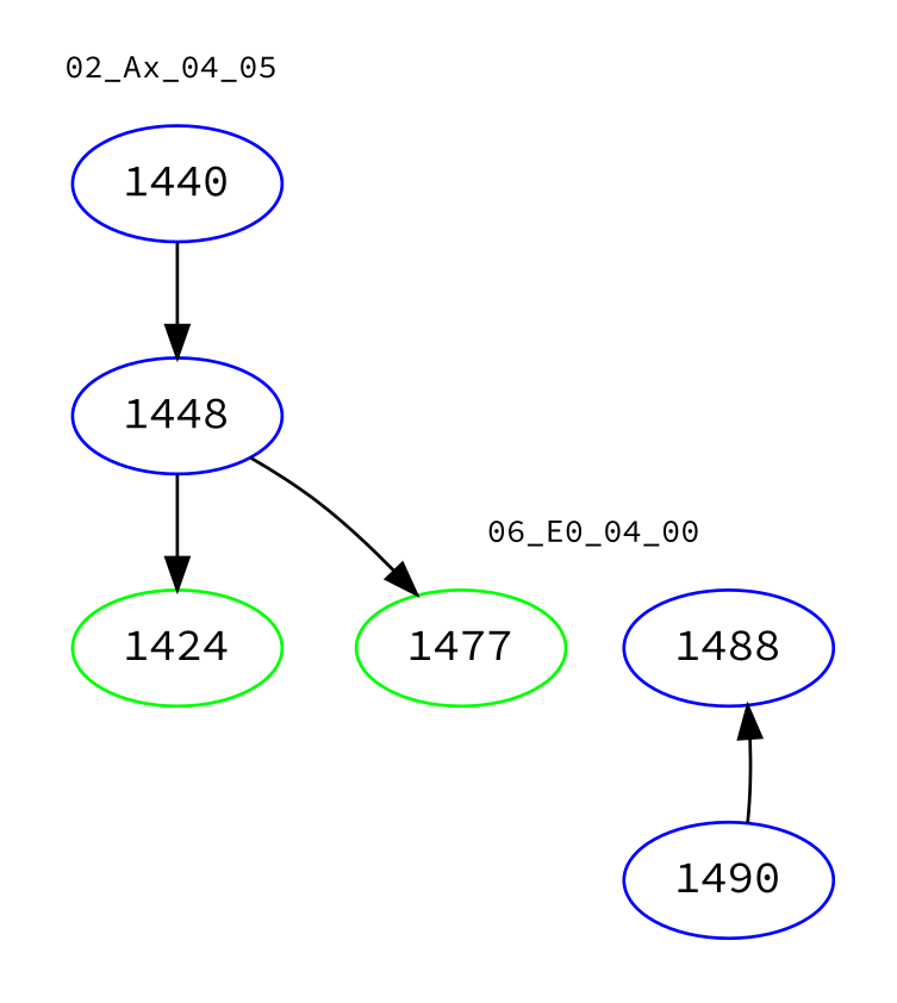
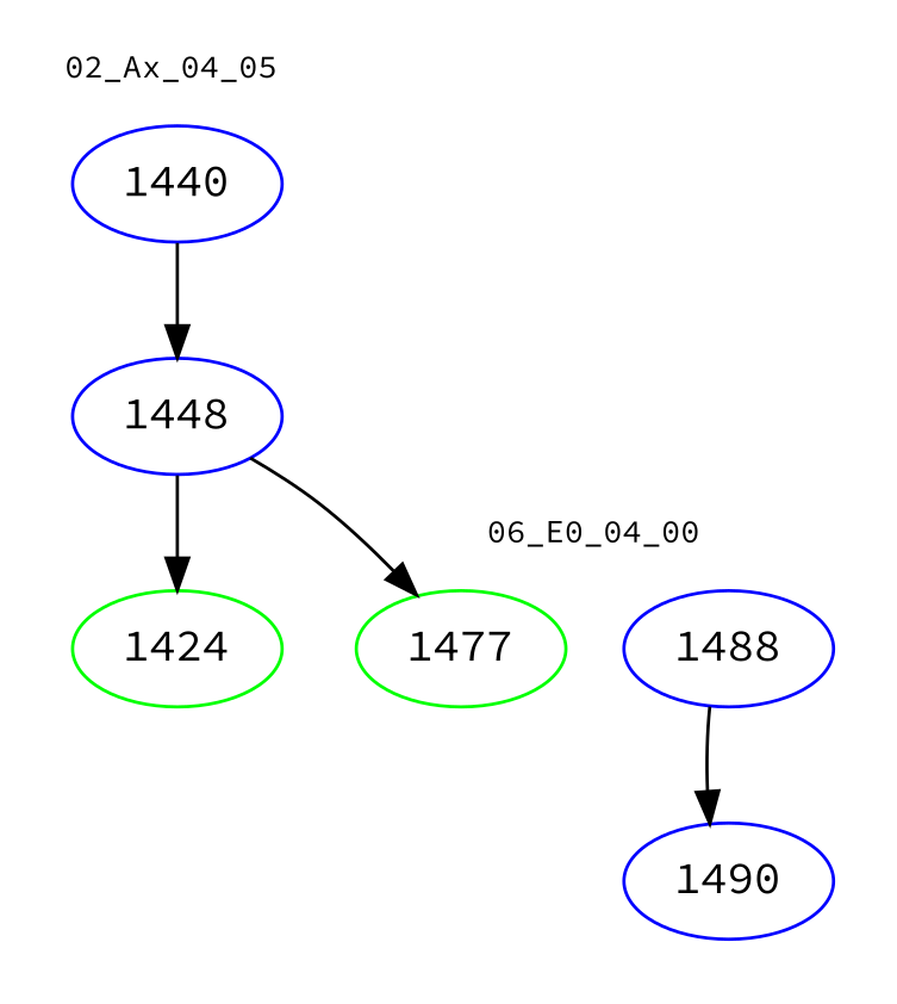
  digraph {
    fontname="Source Code Pro"
    node [color=blue fontname="Source Code Pro"]
    edge [color=black fontname="Source Code Pro"]
    n1 [label=1440]
    n2 [color=green label=1424]
    n3 [label=1448]
    n4 [label=1488]
    n5 [color=green label=1477]
    n6 [label=1490]
    subgraph cluster_1 {
      color=white
      fontsize=10
      label="02_Ax_04_05"
      n1
      n2
      n3
    }
    subgraph cluster_2 {
      color=white
      fontsize=10
      label="06_E0_04_00"
      n4
      n5
      n6
    }
    n1 -> n3
    n3 -> n2
    n3 -> n5
-   n6 -> n4
+   n4 -> n6
  }
